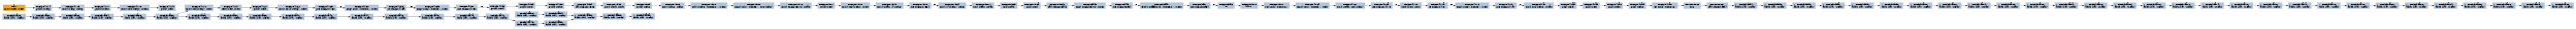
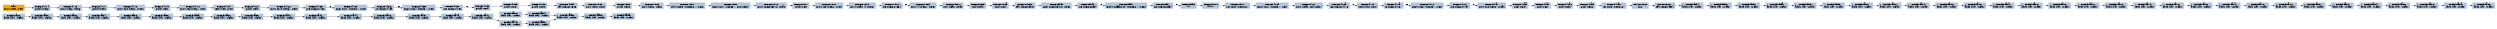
  digraph {
    rankdir=LR
    node [color=lightsteelblue fillcolor=lightsteelblue shape=rectangle style=filled]
    edge [color="#000000"]
    n1 [color=lightgrey fillcolor=orange label="start\nmovl %edi, %edi"]
    n2 [label="0x6c204114\npushl %ebp"]
    n3 [label="0x6c204115\nmovl %esp, %ebp"]
    n4 [label="0x6c204117\npushl %ebx"]
    n5 [label="0x6c204118\nmovl 0x8(%ebp), %ebx"]
    n6 [label="0x6c20411b\npushl %esi"]
    n7 [label="0x6c20411c\nmovl 0xc(%ebp), %esi"]
    n8 [label="0x6c20411f\ntestl %esi, %esi"]
    n9 [label="0x6c204121\npushl %edi"]
    n10 [label="0x6c204122\nmovl 0x10(%ebp), %edi"]
    n11 [label="0x6c204125\njne 0x6c204130"]
    n12 [label="0x6c204130\ncmpl $0x1<UINT8>, %esi"]
    n13 [label="0x6c204133\nje 0x6c20413a"]
    n14 [label="0x6c204135\ncmpl $0x2<UINT8>, %esi"]
    n15 [label="0x6c204138\njne 0x6c20415c"]
    n16 [label="0x6c20415c\npushl %edi"]
    n17 [label="0x6c20415d\npushl %esi"]
    n18 [label="0x6c20415e\npushl %ebx"]
    n19 [label="0x6c20415f\ncall 0x6c201503"]
    n20 [label="0x6c201503\nmovl %edi, %edi"]
    n21 [label="0x6c201505\npushl %ebp"]
    n22 [label="0x6c201506\nmovl %esp, %ebp"]
    n23 [label="0x6c201508\nsubl $0x98<UINT32>, %esp"]
    n24 [label="0x6c20150e\ncmpl $0x1<UINT8>, 0xc(%ebp)"]
    n25 [label="0x6c201512\nmovl 0x6c205078, %eax"]
    n26 [label="0x6c201517\npushl %esi"]
    n27 [label="0x6c201518\nmovl 0x8(%ebp), %esi"]
    n28 [label="0x6c20151b\nmovl %eax, -4(%ebp)"]
    n29 [label="0x6c20151e\njne 0x6c201564"]
    n30 [label="0x6c201564\nmovl -4(%ebp), %ecx"]
    n31 [label="0x6c201567\nxorl %eax, %eax"]
    n32 [label="0x6c201569\nincl %eax"]
    n33 [label="0x6c20156a\npopl %esi"]
    n34 [label="0x6c20156b\ncall 0x6c203f43"]
    n35 [label="0x6c203f43\ncmpl 0x6c205078, %ecx"]
    n36 [label="0x6c203f49\njne 0x6c203f54"]
    n37 [label="0x6c203f4b\ntestl $0xffff0000<UINT32>, %ecx"]
    n38 [label="0x6c203f51\njne 0x6c203f54"]
    n39 [label="0x6c203f53\nret"]
    n40 [label="0x6c201570\nleave "]
    n41 [label="0x6c201571\nret $0xc<UINT16>"]
    n42 [label="0x6c204164\ncmpl $0x1<UINT8>, %esi"]
    n43 [label="0x6c204167\nmovl %eax, 0xc(%ebp)"]
    n44 [label="0x6c20416a\njne 0x6c204178"]
    n45 [label="0x6c204178\ntestl %esi, %esi"]
    n46 [label="0x6c20417a\nje 0x6c204181"]
    n47 [label="0x6c20417c\ncmpl $0x3<UINT8>, %esi"]
    n48 [label="0x6c20417f\njne 0x6c2041a7"]
    n49 [label="0x6c2041a7\nmovl 0xc(%ebp), %eax"]
    n50 [label="0x6c2041aa\npopl %edi"]
    n51 [label="0x6c2041ab\npopl %esi"]
    n52 [label="0x6c2041ac\npopl %ebx"]
    n53 [label="0x6c2041ad\npopl %ebp"]
    n54 [label="0x6c2041ae\nret $0xc<UINT16>"]
    n55 [label="0x7c8000c0\nnop "]
    n56 [label="0x7c8000c1\ncall 0x63d7f9f4"]
    n57 [label="0x63d7f9f4\naddb %al, (%eax)"]
    n58 [label="0x63d7f9f6\naddb %al, (%eax)"]
    n59 [label="0x63d7f9f8\naddb %al, (%eax)"]
    n60 [label="0x63d7f9fa\naddb %al, (%eax)"]
    n61 [label="0x63d7f9fc\naddb %al, (%eax)"]
    n62 [label="0x63d7f9fe\naddb %al, (%eax)"]
    n63 [label="0x63d7fa00\naddb %al, (%eax)"]
    n64 [label="0x63d7fa02\naddb %al, (%eax)"]
    n65 [label="0x63d7fa04\naddb %al, (%eax)"]
    n66 [label="0x63d7fa06\naddb %al, (%eax)"]
    n67 [label="0x63d7fa08\naddb %al, (%eax)"]
    n68 [label="0x63d7fa0a\naddb %al, (%eax)"]
    n69 [label="0x63d7fa0c\naddb %al, (%eax)"]
    n70 [label="0x63d7fa0e\naddb %al, (%eax)"]
    n71 [label="0x63d7fa10\naddb %al, (%eax)"]
    n72 [label="0x63d7fa12\naddb %al, (%eax)"]
    n73 [label="0x63d7fa14\naddb %al, (%eax)"]
    n74 [label="0x63d7fa16\naddb %al, (%eax)"]
    n75 [label="0x63d7fa18\naddb %al, (%eax)"]
    n76 [label="0x63d7fa1a\naddb %al, (%eax)"]
    n77 [label="0x63d7fa1c\naddb %al, (%eax)"]
    n78 [label="0x63d7fa1e\naddb %al, (%eax)"]
    n79 [label="0x63d7fa20\naddb %al, (%eax)"]
    n80 [label="0x63d7fa22\naddb %al, (%eax)"]
    n81 [label="0x63d7fa24\naddb %al, (%eax)"]
    n82 [label="0x63d7fa26\naddb %al, (%eax)"]
    n83 [label="0x63d7fa28\naddb %al, (%eax)"]
    n84 [label="0x63d7fa2a\naddb %al, (%eax)"]
    n85 [label="0x63d7fa2c\naddb %al, (%eax)"]
    n86 [label="0x63d7fa2e\naddb %al, (%eax)"]
    n87 [label="0x63d7fa30\naddb %al, (%eax)"]
    n88 [label="0x63d7fa32\naddb %al, (%eax)"]
    n89 [label="0x63d7fa34\naddb %al, (%eax)"]
    n90 [label="0x63d7fa36\naddb %al, (%eax)"]
    n91 [label="0x63d7fa38\naddb %al, (%eax)"]
    n92 [label="0x63d7fa3a\naddb %al, (%eax)"]
    n93 [label="0x63d7fa3c\naddb %al, (%eax)"]
    n94 [label="0x63d7fa3e\naddb %al, (%eax)"]
    n95 [label="0x63d7fa40\naddb %al, (%eax)"]
    n96 [label="0x63d7fa42\naddb %al, (%eax)"]
    n97 [label="0x63d7fa44\naddb %al, (%eax)"]
    n98 [label="0x63d7fa46\naddb %al, (%eax)"]
    n99 [label="0x63d7fa48\naddb %al, (%eax)"]
    n100 [label="0x63d7fa4a\naddb %al, (%eax)"]
    n101 [label="0x63d7fa4c\naddb %al, (%eax)"]
    n102 [label="0x63d7fa4e\naddb %al, (%eax)"]
    n103 [label="0x63d7fa50\naddb %al, (%eax)"]
    n104 [label="0x63d7fa56\naddb %al, (%eax)"]
    n105 [label="0x63d7fa52\naddb %al, (%eax)"]
    n106 [label="0x63d7fa54\naddb %al, (%eax)"]
    n107 [label="0x63d7fa58\naddb %al, (%eax)"]
    n108 [label="0x63d7fa5a\naddb %al, (%eax)"]
    n1 -> n2
    n2 -> n3
    n3 -> n4
    n4 -> n5
    n5 -> n6
-   n91 -> n7
+   n6 -> n7
    n7 -> n8
    n8 -> n9
    n9 -> n10
    n10 -> n11
    n11 -> n12 [label=T]
    n12 -> n13
    n13 -> n14 [label=F]
    n14 -> n15
    n15 -> n16 [label=T]
    n16 -> n17
    n17 -> n18
    n18 -> n19
    n19 -> n20
    n20 -> n21
    n21 -> n22
    n22 -> n23
    n23 -> n24
    n24 -> n25
    n25 -> n26
    n26 -> n27
    n27 -> n28
    n28 -> n29
    n29 -> n30 [label=T]
    n30 -> n31
    n31 -> n32
    n32 -> n33
    n33 -> n34
    n34 -> n35
    n35 -> n36
    n36 -> n37 [label=F]
    n37 -> n38
    n38 -> n39 [label=F]
    n39 -> n40
    n40 -> n41
    n41 -> n42
    n42 -> n43
    n43 -> n44
    n44 -> n45 [label=T]
    n45 -> n46
    n46 -> n47 [label=F]
    n47 -> n48
    n48 -> n49 [label=T]
    n49 -> n50
    n50 -> n51
    n51 -> n52
    n52 -> n53
    n53 -> n54
    n54 -> n55
    n55 -> n56
    n56 -> n57
    n57 -> n58
    n58 -> n59
    n59 -> n60
    n60 -> n61
    n61 -> n62
    n62 -> n63
    n63 -> n64
    n64 -> n65
    n65 -> n66
    n66 -> n67
    n67 -> n68
    n68 -> n69
    n69 -> n70
    n70 -> n71
    n71 -> n72
    n72 -> n73
    n73 -> n74
    n74 -> n75
    n75 -> n76
    n76 -> n77
    n77 -> n78
    n78 -> n79
    n79 -> n80
    n80 -> n81
    n81 -> n82
    n82 -> n83
    n83 -> n84
    n84 -> n85
    n86 -> n87
    n87 -> n88
    n88 -> n89
    n89 -> n90
    n90 -> n91
    n91 -> n92
    n92 -> n93
    n93 -> n94
    n94 -> n95
    n95 -> n96
    n96 -> n97
    n97 -> n98
    n98 -> n99
    n99 -> n100
    n100 -> n101
    n101 -> n102
    n102 -> n103
    n103 -> n104
    n104 -> n107
    n105 -> n106
    n106 -> n104
    n107 -> n108
  }
